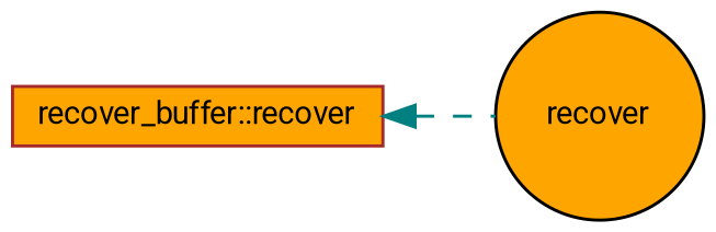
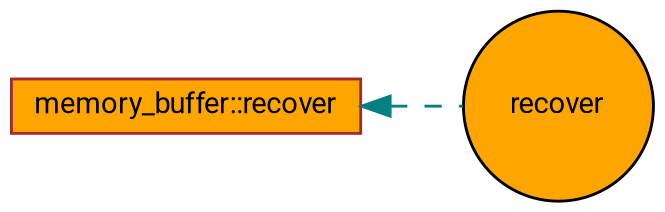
  digraph {
    rankdir=LR
    fontname=Roboto
    node [fillcolor=orange fontname=Roboto fontsize=10 style=filled]
-   n1 [color=brown fontcolor=black height=0.2 label="recover_buffer::recover" shape=box width=0.4]
+   n1 [color=brown fontcolor=black height=0.2 label="memory_buffer::recover" shape=box width=0.4]
    n2 [color=black height=0.2 label=recover shape=circle width=0.4]
    n1 -> n2 [color=teal dir=back fontname=Roboto fontsize=10 labelfontname=Helvetica labelfontsize=10 style=dashed]
  }
